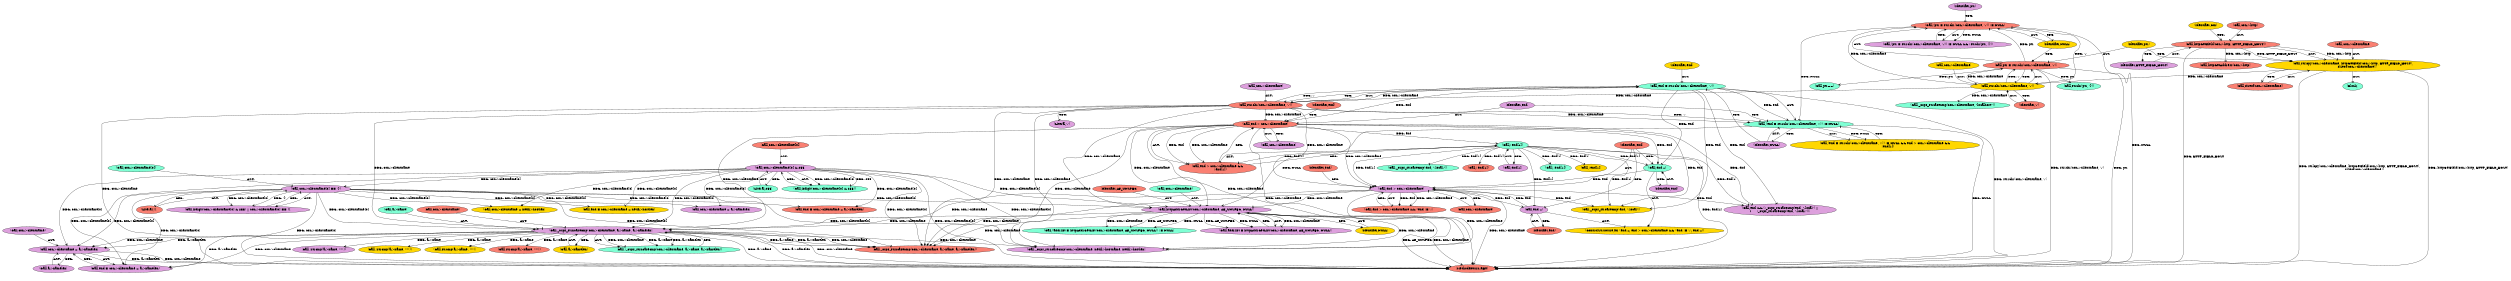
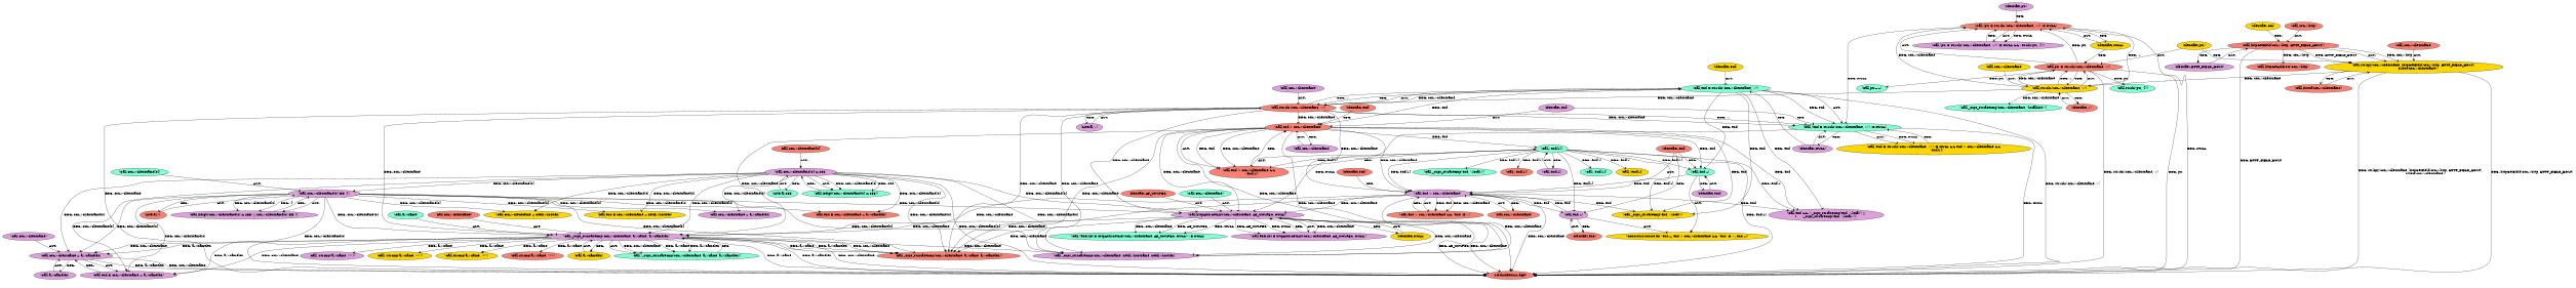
  digraph {
    node [fillcolor=plum style=filled]
    edge [arrowhead=vee]
    n1 [label="(Call,con->clientname + a->namelen)"]
    n2 [label="(Call,end = con->clientname + a->namelen)"]
    n3 [fillcolor=salmon label="(MethodReturn,RET)"]
    n4 [label="(Call,a->namelen)"]
    n5 [label="(Call,con->clientname[0] & 255)"]
    n6 [label="(Call,con->clientname[0] == '[')"]
    n7 [label="(Call,_cups_strncasecmp(con->clientname, a->name, a->namelen))"]
    n8 [label="(Call,httpAddrGetList(con->clientname, AF_UNSPEC, NULL))"]
    n9 [fillcolor=salmon label="(Call,_cups_strncasecmp(con->clientname, a->name, a->namelen))"]
    n10 [fillcolor=gold label="(Call,con->clientname + netif->hostlen)"]
    n11 [fillcolor=gold label="(Call,end = con->clientname + netif->hostlen)"]
    n12 [label="(Call,_cups_strncasecmp(con->clientname, netif->hostname, netif->hostlen))"]
    n13 [fillcolor=aquamarine label="(Literal,255)"]
    n14 [label="(Call,con->clientname + a->namelen)"]
    n15 [fillcolor=aquamarine label="(Call,isdigit(con->clientname[0] & 255))"]
    n16 [fillcolor=salmon label="(Call,end = con->clientname + a->namelen)"]
    n17 [fillcolor=salmon label="(Literal,'[')"]
    n18 [label="(Call,isdigit(con->clientname[0] & 255) || con->clientname[0] == '[')"]
    n19 [fillcolor=gold label="(Call,!strcmp(a->name, \"*\"))"]
    n20 [fillcolor=gold label="(Call,strcmp(a->name, \"*\"))"]
    n21 [fillcolor=salmon label="(Call,strcmp(a->name, \"*\"))"]
    n22 [fillcolor=gold label="(Call,a->namelen)"]
    n23 [fillcolor=aquamarine label="(Call,!_cups_strncasecmp(con->clientname, a->name, a->namelen))"]
    n24 [label="(Call,!strcmp(a->name, \"*\"))"]
    n25 [fillcolor=gold label="(Identifier,NULL)"]
    n26 [fillcolor=aquamarine label="(Call,(addrlist = httpAddrGetList(con->clientname, AF_UNSPEC, NULL)) != NULL)"]
    n27 [label="(Call,addrlist = httpAddrGetList(con->clientname, AF_UNSPEC, NULL))"]
    n28 [fillcolor=salmon label="(Call,end > con->clientname)"]
    n29 [label="(Call,end > con->clientname)"]
    n30 [fillcolor=aquamarine label="(Call,end --)"]
    n31 [fillcolor=aquamarine label="(Call,!end[1])"]
    n32 [fillcolor=gold label="(Call,_cups_strcasecmp(end, \".local\"))"]
    n33 [label="(Call,con->clientname)"]
    n34 [fillcolor=salmon label="(Call,end > con->clientname &&\n      !end[1])"]
    n35 [label="(Call,end && (!_cups_strcasecmp(end, \".local\") ||\n\t      !_cups_strcasecmp(end, \".local.\")))"]
    n36 [label="(Call,end --)"]
    n37 [fillcolor=salmon label="(Call,end > con->clientname && *end != '.')"]
    n38 [fillcolor=salmon label="(Call,con->clientname)"]
    n39 [fillcolor=gold label="(ControlStructure,for (end --; end > con->clientname && *end != '.'; end --))"]
    n40 [label="(Identifier,end)"]
    n41 [fillcolor=aquamarine label="(Call,!end[1])"]
    n42 [fillcolor=gold label="(Call,!end[1])"]
    n43 [fillcolor=aquamarine label="(Call,_cups_strcasecmp(end, \".local.\"))"]
    n44 [fillcolor=salmon label="(Call,!end[1])"]
    n45 [label="(Call,end[1])"]
    n46 [fillcolor=aquamarine label="(Call,end = strrchr(con->clientname, '.'))"]
    n47 [fillcolor=salmon label="(Call,strrchr(con->clientname, '.'))"]
    n48 [fillcolor=aquamarine label="(Call,(end = strrchr(con->clientname, '.')) != NULL)"]
    n49 [label="(Literal,'.')"]
    n50 [label="(Identifier,NULL)"]
    n51 [fillcolor=gold label="(Call,(end = strrchr(con->clientname, '.')) != NULL && end > con->clientname &&\n      !end[1])"]
    n52 [fillcolor=gold label="(Call,strrchr(con->clientname, ':'))"]
    n53 [fillcolor=salmon label="(Call,(ptr = strrchr(con->clientname, ':')) != NULL)"]
    n54 [fillcolor=salmon label="(Call,ptr = strrchr(con->clientname, ':'))"]
    n55 [fillcolor=aquamarine label="(Call,_cups_strcasecmp(con->clientname, \"localhost\"))"]
    n56 [fillcolor=salmon label="(Identifier,':')"]
    n57 [label="(Call,(ptr = strrchr(con->clientname, ':')) != NULL && !strchr(ptr, ']'))"]
    n58 [fillcolor=gold label="(Identifier,NULL)"]
    n59 [fillcolor=aquamarine label="(Call,strchr(ptr, ']'))"]
    n60 [fillcolor=aquamarine label="(Call,ptr++)"]
    n61 [fillcolor=gold label="(Call,strlcpy(con->clientname, httpGetField(con->http, HTTP_FIELD_HOST),\n          sizeof(con->clientname)))"]
    n62 [fillcolor=salmon label="(Call,sizeof(con->clientname))"]
-   n63 [fillcolor=aquamarine label="(Block,)"]
    n64 [fillcolor=salmon label="(Call,httpGetField(con->http, HTTP_FIELD_HOST))"]
    n65 [fillcolor=salmon label="(Call,httpGetAddress(con->http))"]
    n66 [label="(Identifier,HTTP_FIELD_HOST)"]
    n67 [fillcolor=salmon label="(Identifier,end)"]
    n68 [label="(Call,con->clientname)"]
    n69 [fillcolor=aquamarine label="(Call,con->clientname[0])"]
    n70 [fillcolor=gold label="(Call,con->clientname)"]
    n71 [label="(Identifier,ptr)"]
    n72 [fillcolor=gold label="(Identifier,con)"]
    n73 [label="(Call,con->clientname)"]
    n74 [fillcolor=salmon label="(Identifier,end)"]
    n75 [fillcolor=salmon label="(Call,con->clientname)"]
    n76 [fillcolor=aquamarine label="(Call,a->name)"]
    n77 [fillcolor=gold label="(Identifier,ptr)"]
    n78 [fillcolor=salmon label="(Identifier,end)"]
    n79 [fillcolor=gold label="(Identifier,end)"]
    n80 [fillcolor=aquamarine label="(Call,con->clientname)"]
    n81 [fillcolor=salmon label="(Identifier,end)"]
    n82 [label="(Identifier,end)"]
    n83 [fillcolor=salmon label="(Call,con->clientname)"]
    n84 [fillcolor=salmon label="(Identifier,AF_UNSPEC)"]
    n85 [fillcolor=salmon label="(Call,con->clientname[0])"]
    n86 [fillcolor=salmon label="(Call,con->http)"]
    n1 -> n2 [label="AST: "]
    n1 -> n3 [label="DDG: a->namelen"]
    n1 -> n3 [arrowhead=diamond label="DDG: con->clientname"]
    n1 -> n4 [arrowhead=tee label="CFG: "]
    n2 -> n1 [label="CFG: "]
    n4 -> n1 [arrowhead=tee label="AST: "]
    n5 -> n1 [label="DDG: con->clientname[0]"]
    n5 -> n2 [arrowhead=diamond label="DDG: con->clientname[0]"]
    n5 -> n3 [label="DDG: con->clientname[0]"]
    n5 -> n6 [label="DDG: con->clientname[0]"]
    n5 -> n7 [arrowhead=diamond label="DDG: con->clientname[0]"]
    n5 -> n8 [label="DDG: con->clientname[0]"]
    n5 -> n9 [arrowhead=diamond label="DDG: con->clientname[0]"]
    n5 -> n10 [arrowhead=diamond label="DDG: con->clientname[0]"]
    n5 -> n11 [arrowhead=tee label="DDG: con->clientname[0]"]
    n5 -> n12 [arrowhead=tee label="DDG: con->clientname[0]"]
    n5 -> n13 [arrowhead=tee label="CFG: "]
    n5 -> n14 [arrowhead=tee label="DDG: con->clientname[0]"]
    n5 -> n15 [arrowhead=diamond label="AST: "]
    n5 -> n15 [arrowhead=diamond label="DDG: con->clientname[0]"]
    n5 -> n15 [arrowhead=tee label="DDG: 255"]
    n5 -> n16 [arrowhead=diamond label="DDG: con->clientname[0]"]
    n6 -> n1 [label="DDG: con->clientname[0]"]
    n6 -> n2 [arrowhead=tee label="DDG: con->clientname[0]"]
    n6 -> n3 [arrowhead=tee label="DDG: con->clientname[0]"]
    n6 -> n7 [arrowhead=diamond label="DDG: con->clientname[0]"]
    n6 -> n8 [label="DDG: con->clientname[0]"]
    n6 -> n9 [arrowhead=tee label="DDG: con->clientname[0]"]
    n6 -> n10 [label="DDG: con->clientname[0]"]
    n6 -> n11 [label="DDG: con->clientname[0]"]
    n6 -> n12 [arrowhead=tee label="DDG: con->clientname[0]"]
    n6 -> n14 [label="DDG: con->clientname[0]"]
    n6 -> n16 [label="DDG: con->clientname[0]"]
    n6 -> n17 [arrowhead=tee label="CFG: "]
    n6 -> n18 [arrowhead=diamond label="AST: "]
    n6 -> n18 [label="DDG: con->clientname[0]"]
    n6 -> n18 [label="DDG: '['"]
    n7 -> n1 [arrowhead=diamond label="DDG: con->clientname"]
    n7 -> n1 [arrowhead=diamond label="DDG: a->namelen"]
    n7 -> n2 [label="DDG: con->clientname"]
    n7 -> n2 [arrowhead=tee label="DDG: a->namelen"]
    n7 -> n3 [label="DDG: a->namelen"]
    n7 -> n3 [label="DDG: con->clientname"]
    n7 -> n3 [arrowhead=tee label="DDG: a->name"]
    n7 -> n9 [arrowhead=diamond label="DDG: con->clientname"]
    n7 -> n9 [arrowhead=diamond label="DDG: a->name"]
    n7 -> n9 [arrowhead=diamond label="DDG: a->namelen"]
    n7 -> n12 [label="DDG: con->clientname"]
    n7 -> n19 [label="DDG: a->name"]
    n7 -> n20 [arrowhead=diamond label="DDG: a->name"]
    n7 -> n21 [label="DDG: a->name"]
    n7 -> n22 [arrowhead=diamond label="CFG: "]
    n7 -> n23 [arrowhead=diamond label="AST: "]
    n7 -> n23 [arrowhead=tee label="DDG: con->clientname"]
    n7 -> n23 [arrowhead=diamond label="DDG: a->name"]
    n7 -> n23 [label="DDG: a->namelen"]
    n7 -> n24 [label="DDG: a->name"]
    n8 -> n3 [label="DDG: con->clientname"]
    n8 -> n3 [label="DDG: AF_UNSPEC"]
    n8 -> n7 [arrowhead=diamond label="DDG: con->clientname"]
    n8 -> n9 [arrowhead=diamond label="DDG: con->clientname"]
    n8 -> n12 [arrowhead=tee label="DDG: con->clientname"]
    n8 -> n25 [arrowhead=diamond label="CFG: "]
    n8 -> n26 [arrowhead=tee label="DDG: con->clientname"]
    n8 -> n26 [arrowhead=tee label="DDG: AF_UNSPEC"]
    n8 -> n26 [label="DDG: NULL"]
    n8 -> n27 [label="AST: "]
    n8 -> n27 [arrowhead=tee label="DDG: con->clientname"]
    n8 -> n27 [label="DDG: AF_UNSPEC"]
    n8 -> n27 [arrowhead=diamond label="DDG: NULL"]
    n13 -> n5 [arrowhead=tee label="AST: "]
    n15 -> n5 [label="CFG: "]
    n17 -> n6 [arrowhead=tee label="AST: "]
    n18 -> n6 [arrowhead=tee label="CFG: "]
    n22 -> n7 [label="AST: "]
    n23 -> n7 [arrowhead=diamond label="CFG: "]
    n25 -> n8 [label="AST: "]
    n27 -> n8 [arrowhead=diamond label="CFG: "]
    n28 -> n3 [arrowhead=diamond label="DDG: con->clientname"]
    n28 -> n7 [arrowhead=diamond label="DDG: con->clientname"]
    n28 -> n8 [arrowhead=tee label="DDG: con->clientname"]
    n28 -> n9 [arrowhead=diamond label="DDG: con->clientname"]
    n28 -> n12 [arrowhead=tee label="DDG: con->clientname"]
    n28 -> n29 [arrowhead=diamond label="DDG: con->clientname"]
    n28 -> n30 [arrowhead=diamond label="DDG: end"]
    n28 -> n31 [label="DDG: end"]
    n28 -> n32 [label="DDG: end"]
    n28 -> n33 [arrowhead=tee label="CFG: "]
    n28 -> n34 [arrowhead=tee label="AST: "]
    n28 -> n34 [label="DDG: end"]
    n28 -> n34 [label="DDG: con->clientname"]
    n28 -> n35 [arrowhead=tee label="DDG: end"]
    n29 -> n3 [label="DDG: con->clientname"]
    n29 -> n7 [label="DDG: con->clientname"]
    n29 -> n8 [arrowhead=tee label="DDG: con->clientname"]
    n29 -> n9 [arrowhead=diamond label="DDG: con->clientname"]
    n29 -> n12 [label="DDG: con->clientname"]
    n29 -> n32 [label="DDG: end"]
    n29 -> n35 [label="DDG: end"]
    n29 -> n36 [label="DDG: end"]
    n29 -> n37 [arrowhead=tee label="AST: "]
    n29 -> n37 [arrowhead=diamond label="DDG: end"]
    n29 -> n37 [label="DDG: con->clientname"]
    n29 -> n38 [arrowhead=diamond label="CFG: "]
    n30 -> n29 [label="DDG: end"]
    n30 -> n39 [arrowhead=diamond label="AST: "]
    n30 -> n40 [arrowhead=tee label="CFG: "]
    n31 -> n3 [arrowhead=diamond label="DDG: end[1]"]
    n31 -> n29 [arrowhead=diamond label="DDG: end[1]"]
    n31 -> n30 [label="DDG: end[1]"]
    n31 -> n32 [label="DDG: end[1]"]
    n31 -> n34 [arrowhead=tee label="AST: "]
    n31 -> n34 [arrowhead=tee label="DDG: end[1]"]
    n31 -> n35 [arrowhead=tee label="DDG: end[1]"]
    n31 -> n36 [arrowhead=tee label="DDG: end[1]"]
    n31 -> n41 [label="DDG: end[1]"]
    n31 -> n42 [arrowhead=tee label="DDG: end[1]"]
    n31 -> n43 [arrowhead=tee label="DDG: end[1]"]
    n31 -> n44 [label="DDG: end[1]"]
    n31 -> n45 [arrowhead=diamond label="CFG: "]
    n33 -> n28 [arrowhead=tee label="AST: "]
    n34 -> n28 [arrowhead=diamond label="CFG: "]
    n34 -> n31 [arrowhead=diamond label="CFG: "]
    n36 -> n29 [arrowhead=diamond label="DDG: end"]
    n36 -> n39 [arrowhead=tee label="AST: "]
    n36 -> n67 [arrowhead=diamond label="CFG: "]
    n37 -> n29 [label="CFG: "]
    n38 -> n29 [arrowhead=tee label="AST: "]
    n40 -> n30 [arrowhead=diamond label="AST: "]
    n45 -> n31 [arrowhead=diamond label="AST: "]
    n46 -> n3 [arrowhead=diamond label="DDG: strrchr(con->clientname, '.')"]
    n46 -> n28 [arrowhead=diamond label="DDG: end"]
    n46 -> n30 [arrowhead=tee label="DDG: end"]
    n46 -> n32 [label="DDG: end"]
    n46 -> n35 [arrowhead=tee label="DDG: end"]
    n46 -> n47 [label="CFG: "]
    n46 -> n48 [label="AST: "]
    n46 -> n48 [label="DDG: end"]
    n47 -> n3 [arrowhead=tee label="DDG: con->clientname"]
    n47 -> n7 [arrowhead=tee label="DDG: con->clientname"]
    n47 -> n8 [label="DDG: con->clientname"]
    n47 -> n9 [arrowhead=diamond label="DDG: con->clientname"]
    n47 -> n12 [arrowhead=tee label="DDG: con->clientname"]
    n47 -> n28 [arrowhead=tee label="DDG: con->clientname"]
    n47 -> n29 [label="DDG: con->clientname"]
    n47 -> n46 [label="AST: "]
    n47 -> n46 [label="DDG: con->clientname"]
    n47 -> n46 [label="DDG: '.'"]
    n47 -> n48 [arrowhead=diamond label="DDG: con->clientname"]
    n47 -> n48 [arrowhead=tee label="DDG: '.'"]
    n47 -> n49 [arrowhead=tee label="CFG: "]
    n48 -> n3 [arrowhead=tee label="DDG: NULL"]
    n48 -> n8 [label="DDG: NULL"]
    n48 -> n50 [arrowhead=tee label="CFG: "]
    n48 -> n51 [arrowhead=tee label="AST: "]
    n48 -> n51 [arrowhead=tee label="DDG: NULL"]
+   n49 -> n47 [arrowhead=tee label="AST: "]
    n50 -> n46 [arrowhead=tee label="CFG: "]
    n50 -> n48 [arrowhead=tee label="AST: "]
    n51 -> n48 [arrowhead=tee label="CFG: "]
    n52 -> n47 [arrowhead=diamond label="DDG: con->clientname"]
    n52 -> n53 [arrowhead=diamond label="DDG: con->clientname"]
    n52 -> n53 [arrowhead=tee label="DDG: ':'"]
    n52 -> n54 [label="AST: "]
    n52 -> n54 [label="DDG: con->clientname"]
    n52 -> n54 [label="DDG: ':'"]
    n52 -> n55 [arrowhead=tee label="DDG: con->clientname"]
    n52 -> n56 [arrowhead=diamond label="CFG: "]
    n53 -> n3 [label="DDG: NULL"]
    n53 -> n48 [arrowhead=tee label="DDG: NULL"]
    n53 -> n57 [label="AST: "]
    n53 -> n57 [arrowhead=diamond label="DDG: NULL"]
    n53 -> n58 [arrowhead=tee label="CFG: "]
    n54 -> n3 [arrowhead=tee label="DDG: ptr"]
    n54 -> n3 [arrowhead=tee label="DDG: strrchr(con->clientname, ':')"]
    n54 -> n52 [arrowhead=tee label="CFG: "]
    n54 -> n53 [label="AST: "]
    n54 -> n53 [arrowhead=tee label="DDG: ptr"]
    n54 -> n59 [label="DDG: ptr"]
    n54 -> n60 [label="DDG: ptr"]
    n56 -> n52 [arrowhead=diamond label="AST: "]
    n57 -> n53 [label="CFG: "]
    n58 -> n53 [label="AST: "]
    n58 -> n54 [arrowhead=diamond label="CFG: "]
    n61 -> n3 [arrowhead=diamond label="DDG: httpGetField(con->http, HTTP_FIELD_HOST)"]
    n61 -> n3 [label="DDG: strlcpy(con->clientname, httpGetField(con->http, HTTP_FIELD_HOST),\n          sizeof(con->clientname))"]
    n61 -> n52 [label="DDG: con->clientname"]
    n61 -> n62 [label="CFG: "]
-   n61 -> n63 [arrowhead=tee label="AST: "]
    n62 -> n61 [label="AST: "]
    n64 -> n3 [label="DDG: HTTP_FIELD_HOST"]
    n64 -> n61 [label="AST: "]
    n64 -> n61 [arrowhead=tee label="DDG: con->http"]
    n64 -> n61 [arrowhead=diamond label="DDG: HTTP_FIELD_HOST"]
    n64 -> n65 [arrowhead=tee label="DDG: con->http"]
    n64 -> n66 [arrowhead=diamond label="CFG: "]
    n66 -> n64 [label="AST: "]
    n67 -> n36 [label="AST: "]
    n68 -> n47 [arrowhead=tee label="AST: "]
    n69 -> n6 [arrowhead=tee label="AST: "]
    n70 -> n52 [label="AST: "]
    n71 -> n53 [arrowhead=tee label="CFG: "]
    n72 -> n64 [label="CFG: "]
    n73 -> n1 [label="AST: "]
    n74 -> n29 [label="AST: "]
    n74 -> n30 [label="CFG: "]
    n74 -> n36 [arrowhead=tee label="CFG: "]
    n75 -> n61 [label="AST: "]
    n76 -> n7 [label="AST: "]
    n77 -> n54 [arrowhead=tee label="AST: "]
    n77 -> n61 [arrowhead=diamond label="CFG: "]
    n78 -> n29 [arrowhead=tee label="CFG: "]
    n79 -> n46 [arrowhead=tee label="AST: "]
    n80 -> n8 [arrowhead=tee label="AST: "]
    n81 -> n28 [label="CFG: "]
    n82 -> n28 [label="AST: "]
    n82 -> n48 [arrowhead=tee label="CFG: "]
    n83 -> n7 [arrowhead=tee label="AST: "]
    n84 -> n8 [label="AST: "]
    n85 -> n5 [arrowhead=diamond label="AST: "]
    n86 -> n64 [arrowhead=tee label="AST: "]
  }
